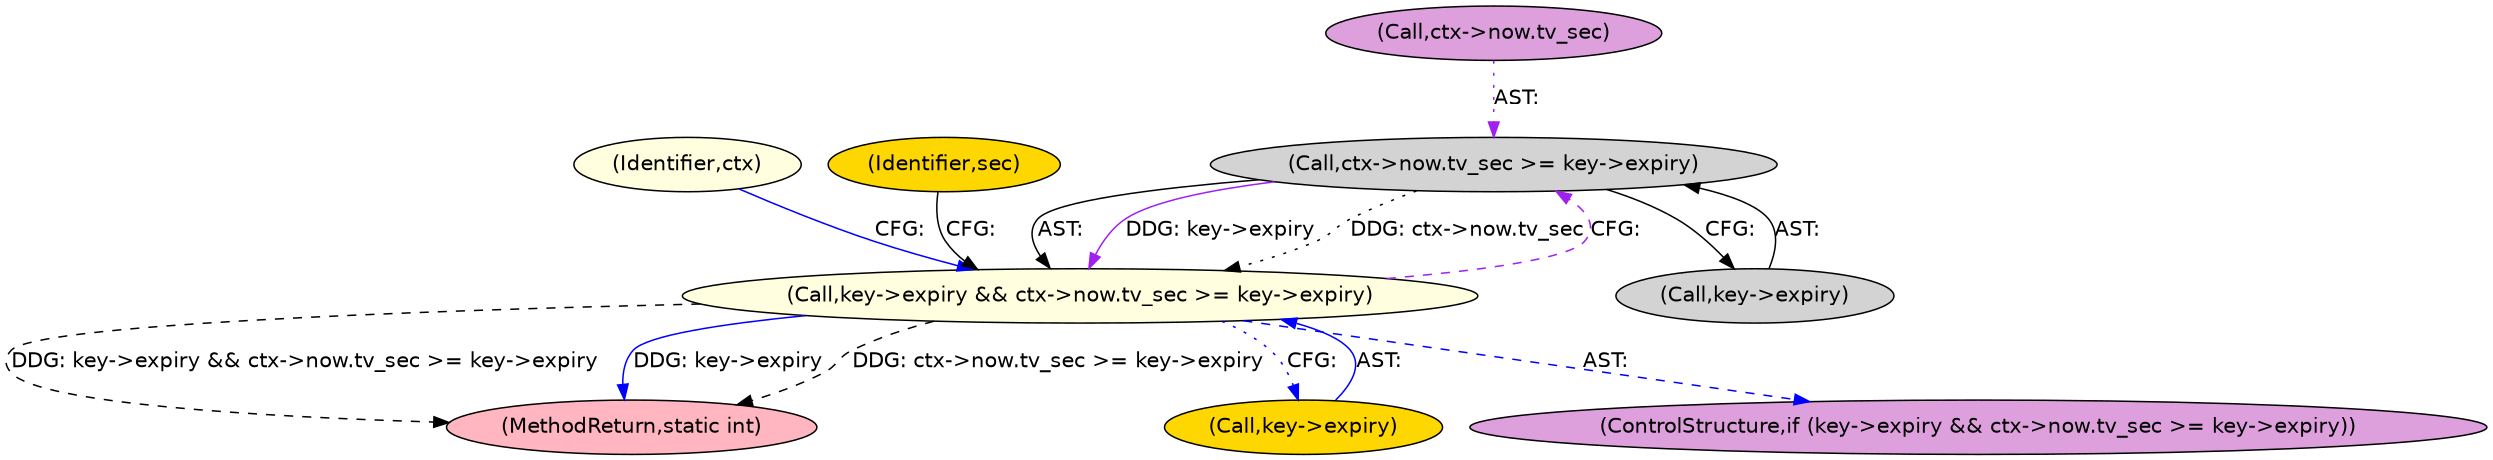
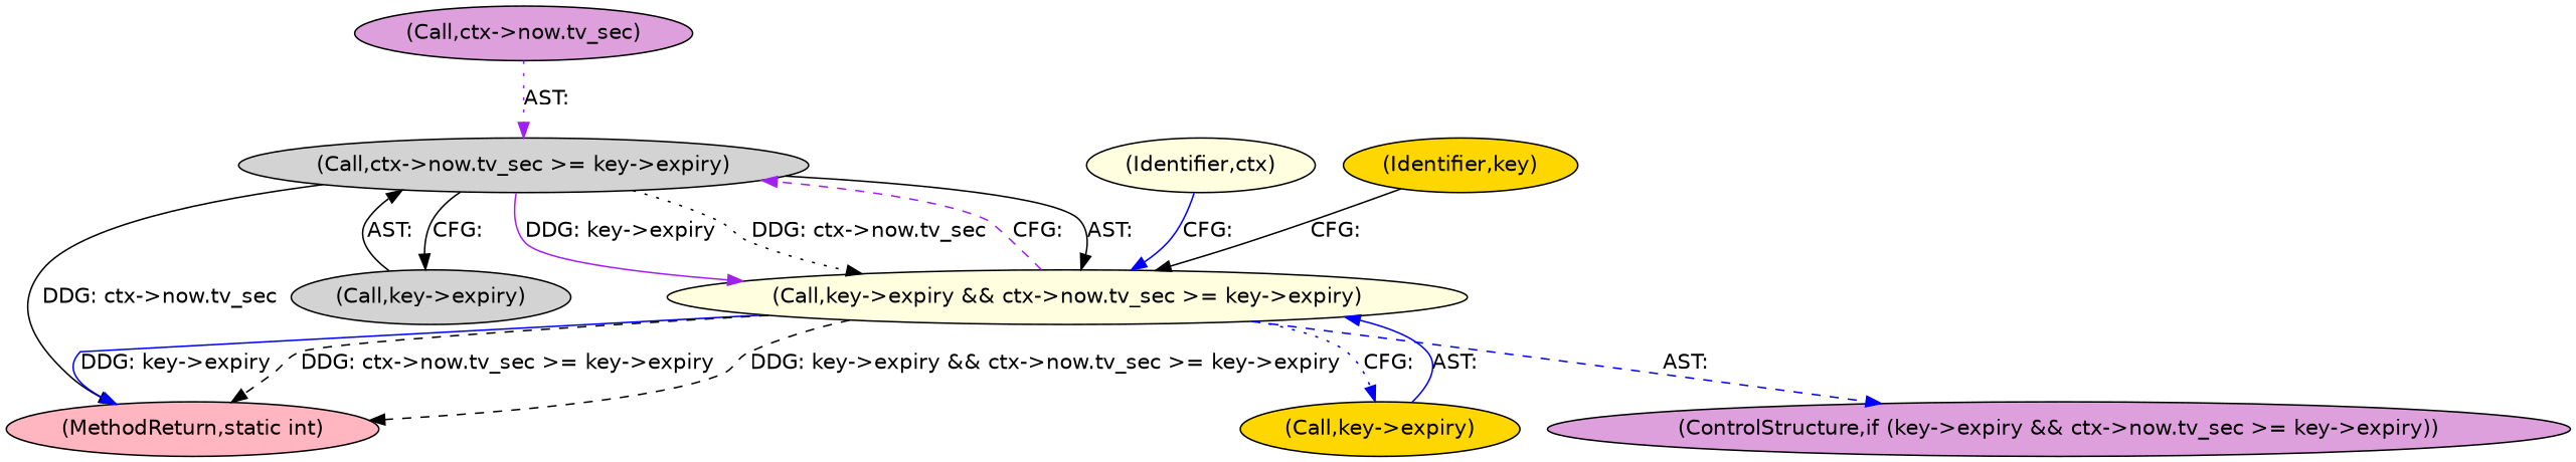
  digraph {
    fontname="DejaVu Sans"
    node [fillcolor=lightgrey fontname="DejaVu Sans" style=filled]
    edge [color=black fontname="DejaVu Sans" style=solid]
    n1 [label="(Call,ctx->now.tv_sec >= key->expiry)"]
    n2 [fillcolor=lightyellow label="(Call,key->expiry && ctx->now.tv_sec >= key->expiry)"]
    n3 [label="(Call,key->expiry)"]
    n4 [fillcolor=lightpink label="(MethodReturn,static int)"]
    n5 [fillcolor=gold label="(Call,key->expiry)"]
    n6 [fillcolor=plum label="(ControlStructure,if (key->expiry && ctx->now.tv_sec >= key->expiry))"]
    n7 [fillcolor=lightyellow label="(Identifier,ctx)"]
    n8 [fillcolor=plum label="(Call,ctx->now.tv_sec)"]
-   n9 [fillcolor=gold label="(Identifier,sec)"]
+   n9 [fillcolor=gold label="(Identifier,key)"]
    n1 -> n2 [label="AST: "]
    n1 -> n2 [color=purple label="DDG: key->expiry"]
    n1 -> n2 [label="DDG: ctx->now.tv_sec" style=dotted]
    n1 -> n3 [label="CFG: "]
+   n1 -> n4 [label="DDG: ctx->now.tv_sec"]
    n2 -> n1 [color=purple label="CFG: " style=dashed]
    n2 -> n4 [label="DDG: key->expiry && ctx->now.tv_sec >= key->expiry" style=dashed]
    n2 -> n4 [color=blue label="DDG: key->expiry"]
    n2 -> n4 [label="DDG: ctx->now.tv_sec >= key->expiry" style=dashed]
    n2 -> n5 [color=blue label="CFG: " style=dotted]
    n2 -> n6 [color=blue label="AST: " style=dashed]
    n3 -> n1 [label="AST: "]
    n5 -> n2 [color=blue label="AST: "]
    n7 -> n2 [color=blue label="CFG: "]
    n8 -> n1 [color=purple label="AST: " style=dotted]
    n9 -> n2 [label="CFG: "]
  }
